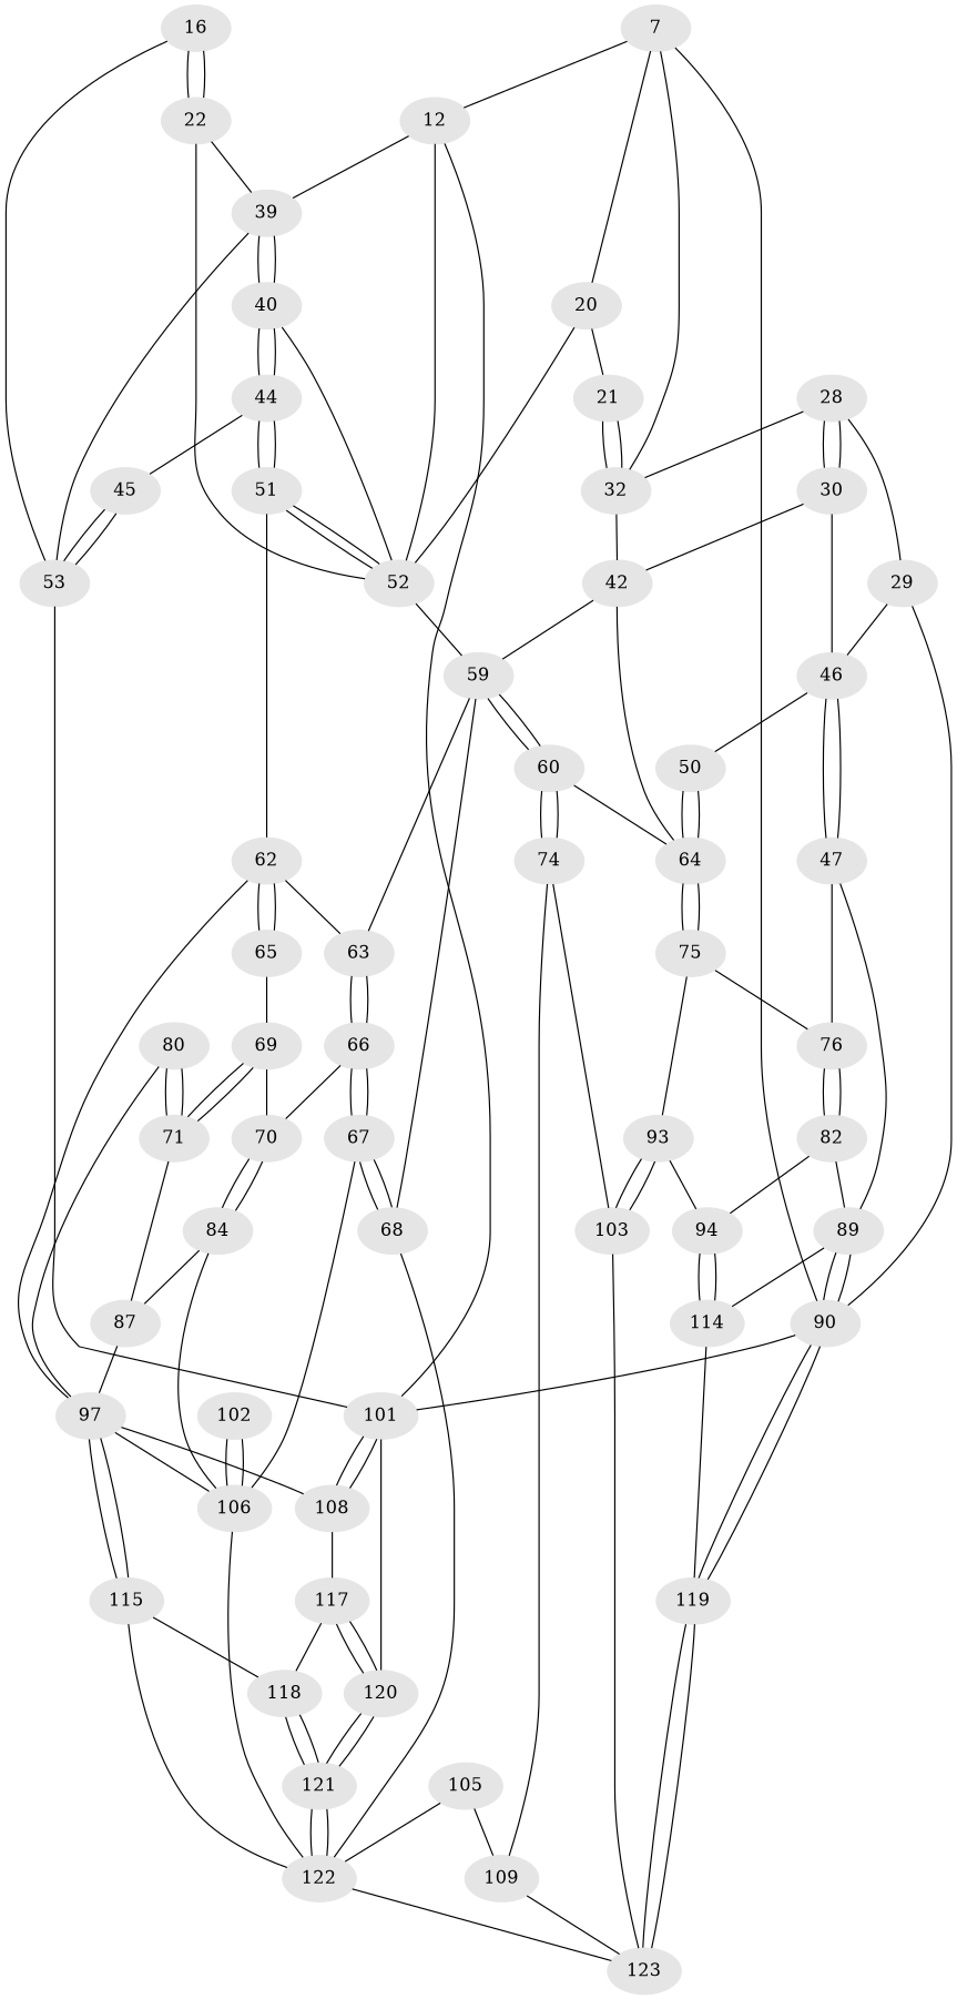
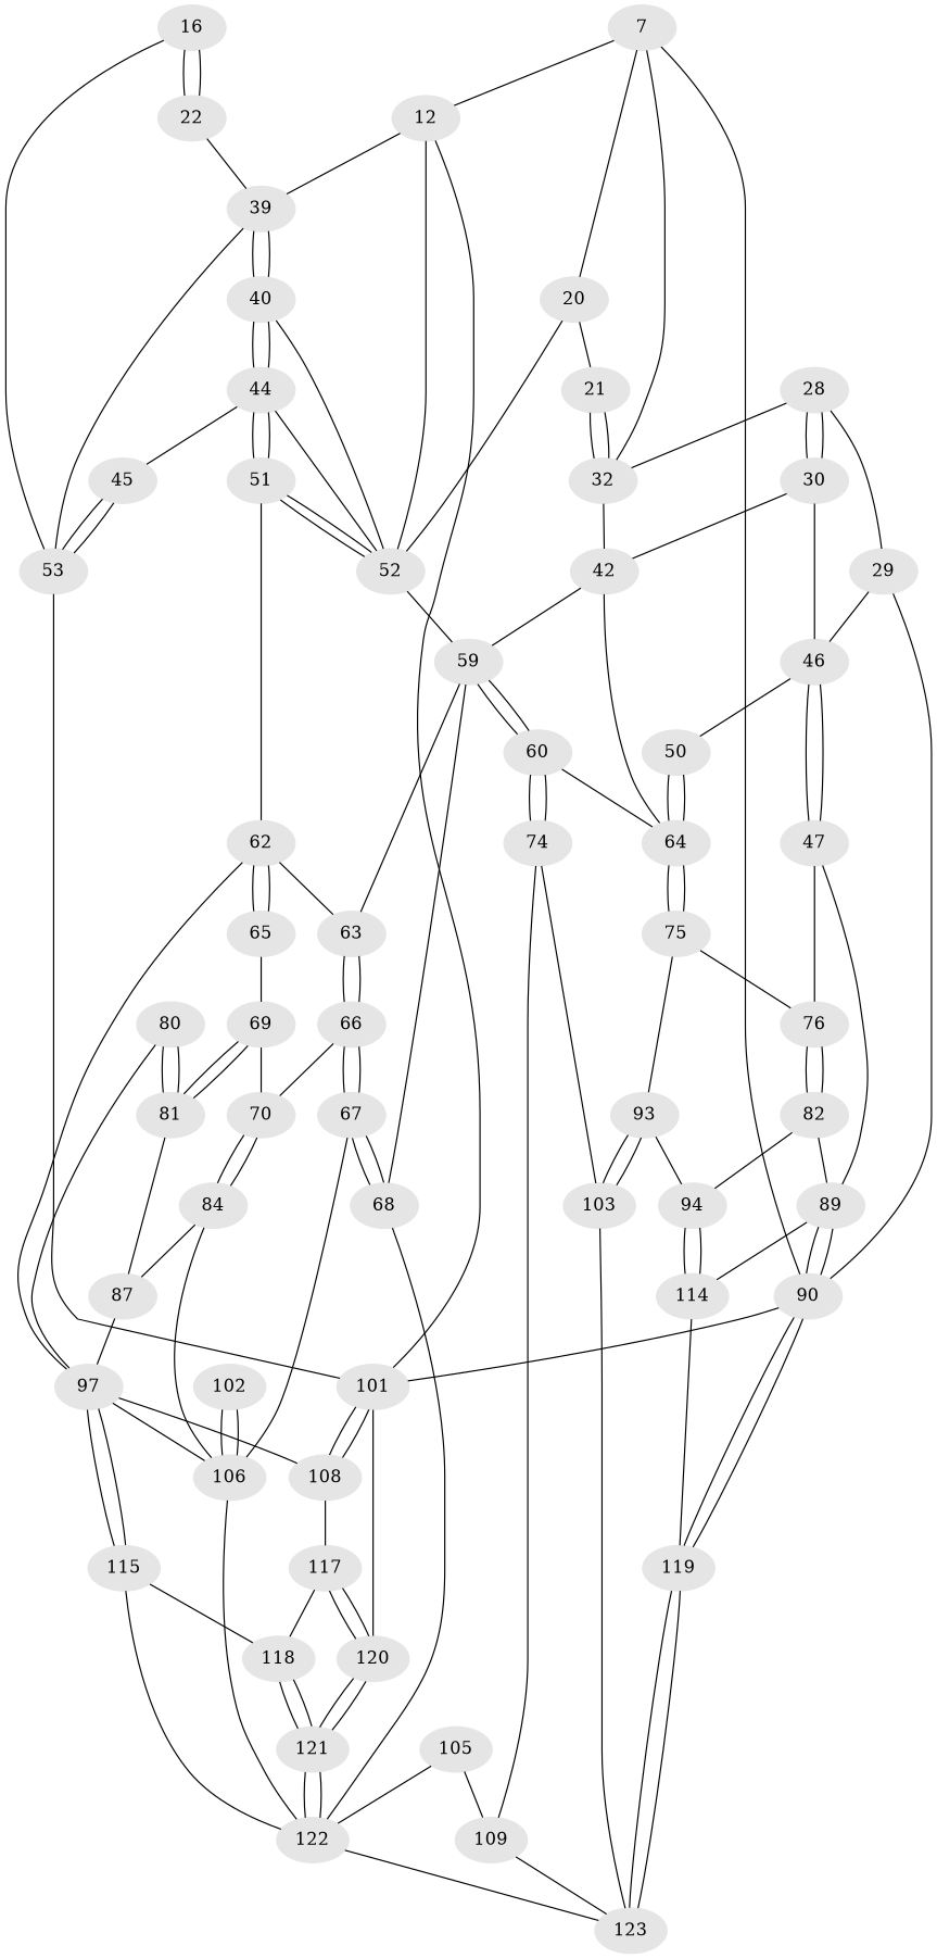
  graph {
    node [color=gray90 style=filled]
    7 [super="+6"]
    12 [super="+3"]
    20 [super="+14"]
    32 [super="+18+17"]
    90 [super="+9+8"]
    52 [super="+35+34+36+23"]
    101 [super="+79+100"]
    39 [super="+25"]
    21
    42 [super="+33"]
    119 [super="+112"]
    16 [super="+15"]
    22
    53 [super="+26+38"]
    59 [super="+58+41+57"]
    108
    120
    40
    28 [super="+19"]
    29 [super="+10+11"]
    30
    46 [super="+31"]
    47
    50
    64 [super="+61+49"]
    44
    45 [super="+43"]
    51
    60
    63
    68
    75
    62 [super="+56"]
    76
    89 [super="+88"]
    82
    114 [super="+113"]
    65
    97 [super="+96"]
    74
    66
    122 [super="+116+71"]
    103 [super="+77"]
    109 [super="+73"]
    69
    67
    70
    93 [super="+78"]
-   81 [label=71]
+   81
    106 [super="+98+99+91"]
    84
    123 [super="+110+111"]
    87
    94
    80
    115
    117
    118
    121
    102
    105 [super="+72"]
    7 -- 12
    7 -- 20
    7 -- 32
    7 -- 90
    12 -- 52
    12 -- 101
    12 -- 39 [weight=2]
    20 -- 52 [weight=2]
    20 -- 21
    32 -- 42
    90 -- 101 [weight=2]
    90 -- 119
    90 -- 119
    52 -- 59 [weight=2]
    101 -- 108
    101 -- 108
    101 -- 120
    39 -- 53 [weight=2]
    39 -- 40
    39 -- 40
    21 -- 32 [weight=2]
    21 -- 32
    42 -- 59
    42 -- 64
    119 -- 123 [weight=2]
    119 -- 123
    16 -- 22
    16 -- 22
    16 -- 53
-   22 -- 52
+   44 -- 52
    22 -- 39
    53 -- 101 [weight=2]
    59 -- 60
    59 -- 60
    59 -- 63
    59 -- 68
    108 -- 117
    120 -- 121
    120 -- 121
    40 -- 52
    40 -- 44
    40 -- 44
    28 -- 32
    28 -- 29 [weight=2]
    28 -- 30
    28 -- 30
    29 -- 90 [weight=2]
    29 -- 46
    30 -- 42
    30 -- 46
    46 -- 47
    46 -- 47
    46 -- 50
    47 -- 76
    47 -- 89
    50 -- 64 [weight=2]
    50 -- 64
    64 -- 75
    64 -- 75
    44 -- 45
    44 -- 51
    44 -- 51
    45 -- 53 [weight=3]
    45 -- 53
    51 -- 52
    51 -- 52
    51 -- 62
    60 -- 64
    60 -- 74
    60 -- 74
    63 -- 66
    63 -- 66
    68 -- 122
    75 -- 76
    75 -- 93
    62 -- 63
    62 -- 65 [weight=2]
    62 -- 65
    62 -- 97
    76 -- 82
    76 -- 82
    89 -- 90 [weight=2]
    89 -- 90
    89 -- 114 [weight=2]
    82 -- 89
    82 -- 94
    114 -- 119
    65 -- 69
    97 -- 108
    97 -- 106
    97 -- 115
    97 -- 115
    74 -- 103
    74 -- 109
    66 -- 67
    66 -- 67
    66 -- 70
    122 -- 123
    103 -- 123
    109 -- 123
    69 -- 70
    69 -- 81
    69 -- 81
    67 -- 68
    67 -- 68
    67 -- 106
    70 -- 84
    70 -- 84
    93 -- 103 [weight=2]
    93 -- 103
    93 -- 94
    81 -- 87
    106 -- 122 [weight=2]
    84 -- 106
    84 -- 87
    87 -- 97
    94 -- 114
    94 -- 114
    80 -- 97
    80 -- 81
    80 -- 81
    115 -- 122
    115 -- 118
    117 -- 120
    117 -- 120
    117 -- 118
    118 -- 121
    118 -- 121
    121 -- 122
    121 -- 122
    102 -- 106 [weight=3]
    102 -- 106
    105 -- 122 [weight=2]
    105 -- 109 [weight=2]
  }
